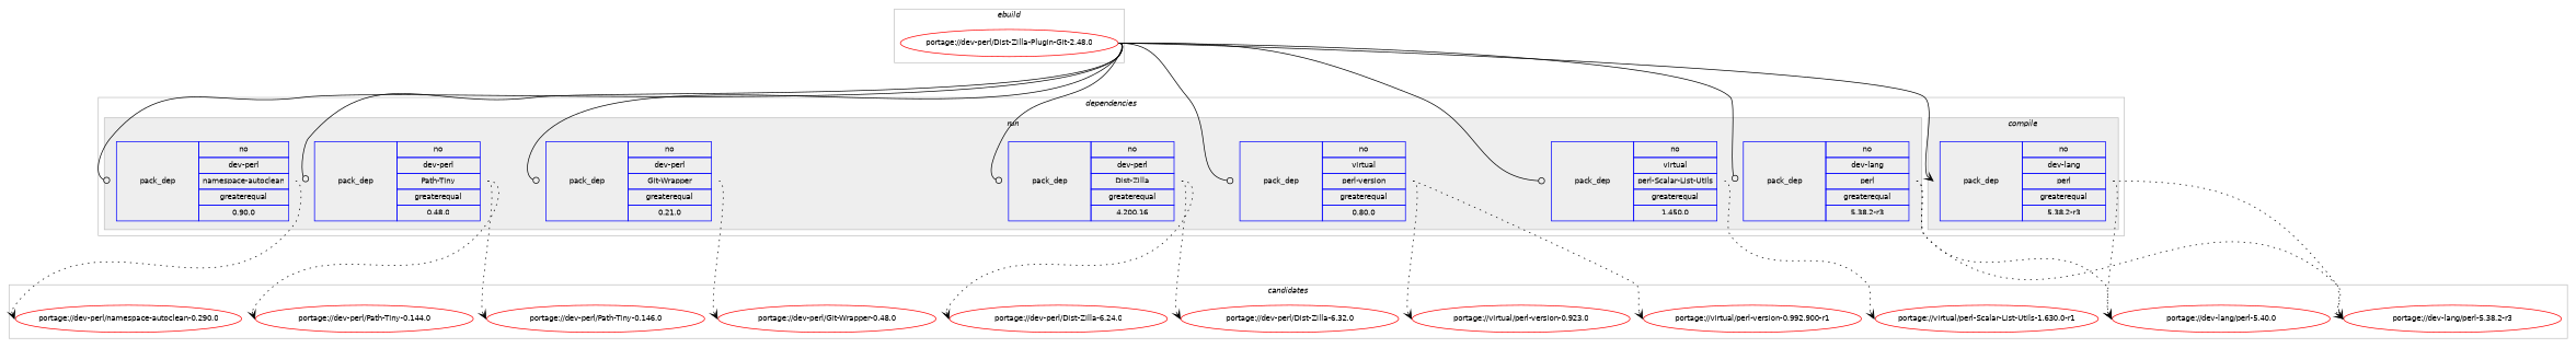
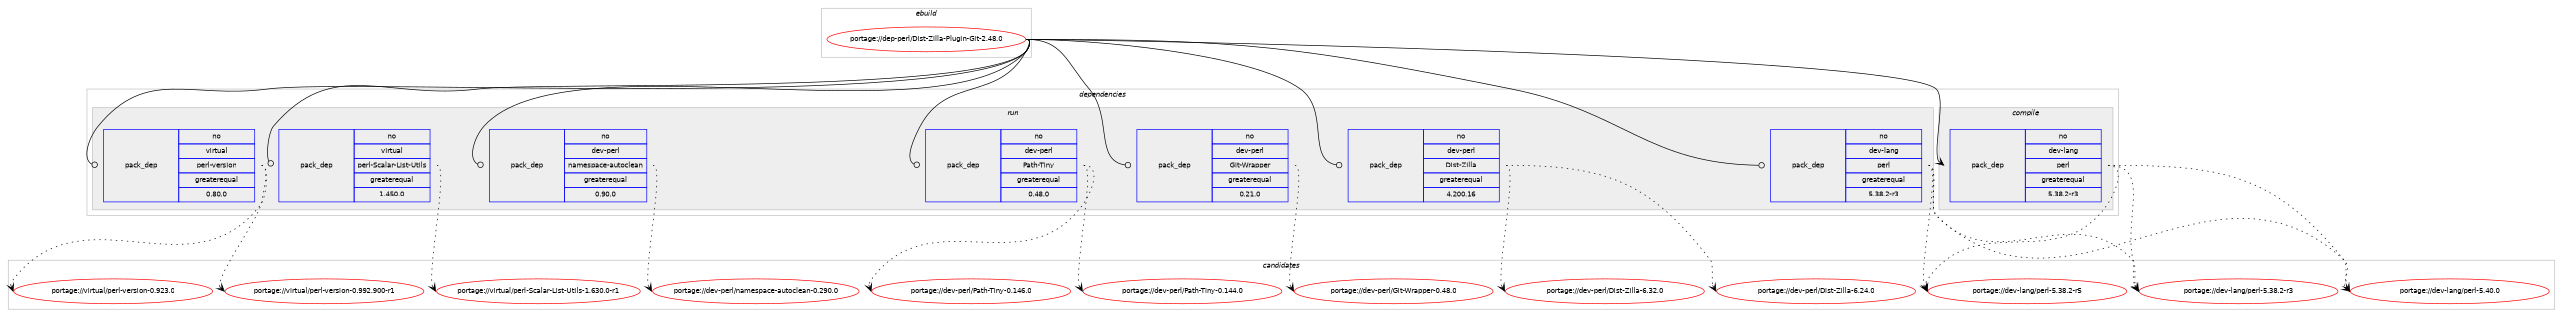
  digraph {
    compound=true
    concentrate=true
    fontname=Helvetica
    fontsize=10
    newrank=true
    rankdir=TB
    ranksep=1.5
    node [color=red fontname=Helvetica fontsize=10]
    edge [arrowhead=vee headport=w style=dotted tailport=e weight=100]
-   n1 [label="portage://dev-perl/Dist-Zilla-Plugin-Git-2.48.0" width=4]
+   n1 [label="portage://dep-perl/Dist-Zilla-Plugin-Git-2.48.0" width=4]
    n2 [color=blue label=<<TABLE BORDER="0" CELLBORDER="1" CELLSPACING="0" CELLPADDING="4" WIDTH="220"><TR><TD ROWSPAN="6" CELLPADDING="30">pack_dep</TD></TR><TR><TD WIDTH="110">no</TD></TR><TR><TD>dev-lang</TD></TR><TR><TD>perl</TD></TR><TR><TD>greaterequal</TD></TR><TR><TD>5.38.2-r3</TD></TR></TABLE>> shape=none]
    n3 [color=blue label=<<TABLE BORDER="0" CELLBORDER="1" CELLSPACING="0" CELLPADDING="4" WIDTH="220"><TR><TD ROWSPAN="6" CELLPADDING="30">pack_dep</TD></TR><TR><TD WIDTH="110">no</TD></TR><TR><TD>dev-lang</TD></TR><TR><TD>perl</TD></TR><TR><TD>greaterequal</TD></TR><TR><TD>5.38.2-r3</TD></TR></TABLE>> shape=none]
    n4 [color=blue label=<<TABLE BORDER="0" CELLBORDER="1" CELLSPACING="0" CELLPADDING="4" WIDTH="220"><TR><TD ROWSPAN="6" CELLPADDING="30">pack_dep</TD></TR><TR><TD WIDTH="110">no</TD></TR><TR><TD>dev-perl</TD></TR><TR><TD>Dist-Zilla</TD></TR><TR><TD>greaterequal</TD></TR><TR><TD>4.200.16</TD></TR></TABLE>> shape=none]
    n5 [color=blue label=<<TABLE BORDER="0" CELLBORDER="1" CELLSPACING="0" CELLPADDING="4" WIDTH="220"><TR><TD ROWSPAN="6" CELLPADDING="30">pack_dep</TD></TR><TR><TD WIDTH="110">no</TD></TR><TR><TD>dev-perl</TD></TR><TR><TD>Git-Wrapper</TD></TR><TR><TD>greaterequal</TD></TR><TR><TD>0.21.0</TD></TR></TABLE>> shape=none]
    n6 [color=blue label=<<TABLE BORDER="0" CELLBORDER="1" CELLSPACING="0" CELLPADDING="4" WIDTH="220"><TR><TD ROWSPAN="6" CELLPADDING="30">pack_dep</TD></TR><TR><TD WIDTH="110">no</TD></TR><TR><TD>dev-perl</TD></TR><TR><TD>Path-Tiny</TD></TR><TR><TD>greaterequal</TD></TR><TR><TD>0.48.0</TD></TR></TABLE>> shape=none]
    n7 [color=blue label=<<TABLE BORDER="0" CELLBORDER="1" CELLSPACING="0" CELLPADDING="4" WIDTH="220"><TR><TD ROWSPAN="6" CELLPADDING="30">pack_dep</TD></TR><TR><TD WIDTH="110">no</TD></TR><TR><TD>dev-perl</TD></TR><TR><TD>namespace-autoclean</TD></TR><TR><TD>greaterequal</TD></TR><TR><TD>0.90.0</TD></TR></TABLE>> shape=none]
    n8 [color=blue label=<<TABLE BORDER="0" CELLBORDER="1" CELLSPACING="0" CELLPADDING="4" WIDTH="220"><TR><TD ROWSPAN="6" CELLPADDING="30">pack_dep</TD></TR><TR><TD WIDTH="110">no</TD></TR><TR><TD>virtual</TD></TR><TR><TD>perl-Scalar-List-Utils</TD></TR><TR><TD>greaterequal</TD></TR><TR><TD>1.450.0</TD></TR></TABLE>> shape=none]
    n9 [color=blue label=<<TABLE BORDER="0" CELLBORDER="1" CELLSPACING="0" CELLPADDING="4" WIDTH="220"><TR><TD ROWSPAN="6" CELLPADDING="30">pack_dep</TD></TR><TR><TD WIDTH="110">no</TD></TR><TR><TD>virtual</TD></TR><TR><TD>perl-version</TD></TR><TR><TD>greaterequal</TD></TR><TR><TD>0.80.0</TD></TR></TABLE>> shape=none]
    n10 [label="portage://dev-lang/perl-5.38.2-r3" width=4]
+   n11 [label="portage://dev-lang/perl-5.38.2-r5" width=4]
    n12 [label="portage://dev-lang/perl-5.40.0" width=4]
    n13 [label="portage://dev-perl/Dist-Zilla-6.24.0" width=4]
    n14 [label="portage://dev-perl/Dist-Zilla-6.32.0" width=4]
    n15 [label="portage://dev-perl/Git-Wrapper-0.48.0" width=4]
    n16 [label="portage://dev-perl/Path-Tiny-0.144.0" width=4]
    n17 [label="portage://dev-perl/Path-Tiny-0.146.0" width=4]
    n18 [label="portage://dev-perl/namespace-autoclean-0.290.0" width=4]
    n19 [label="portage://virtual/perl-Scalar-List-Utils-1.630.0-r1" width=4]
    n20 [label="portage://virtual/perl-version-0.992.900-r1" width=4]
    n21 [label="portage://virtual/perl-version-0.923.0" width=4]
    subgraph cluster_1 {
      color=gray
      label=<<i>ebuild</i>>
      rank=same
      n1
    }
    subgraph cluster_2 {
      color=gray
      label=<<i>dependencies</i>>
      subgraph cluster_3 {
        color=gray
        fillcolor="#eeeeee"
        label=<<i>compile</i>>
        style=filled
        subgraph sub_4 {
          color=gray
          fillcolor="#eeeeee"
          label=<<i>compile</i>>
          style=filled
          n2
        }
      }
      subgraph cluster_5 {
        color=gray
        fillcolor="#eeeeee"
        label=<<i>compile and run</i>>
        style=filled
      }
      subgraph cluster_6 {
        color=gray
        fillcolor="#eeeeee"
        label=<<i>run</i>>
        style=filled
        subgraph sub_7 {
          color=gray
          fillcolor="#eeeeee"
          label=<<i>run</i>>
          style=filled
          n3
        }
        subgraph sub_8 {
          color=gray
          fillcolor="#eeeeee"
          label=<<i>run</i>>
          style=filled
          n4
        }
        subgraph sub_9 {
          color=gray
          fillcolor="#eeeeee"
          label=<<i>run</i>>
          style=filled
          n5
        }
        subgraph sub_10 {
          color=gray
          fillcolor="#eeeeee"
          label=<<i>run</i>>
          style=filled
          n6
        }
        subgraph sub_11 {
          color=gray
          fillcolor="#eeeeee"
          label=<<i>run</i>>
          style=filled
          n7
        }
        subgraph sub_12 {
          color=gray
          fillcolor="#eeeeee"
          label=<<i>run</i>>
          style=filled
          n8
        }
        subgraph sub_13 {
          color=gray
          fillcolor="#eeeeee"
          label=<<i>run</i>>
          style=filled
          n9
        }
      }
    }
    subgraph cluster_14 {
      color=gray
      label=<<i>candidates</i>>
      rank=same
      subgraph sub_15 {
        color=black
        label=<<i>candidates</i>>
        nodesep=1
        rank=same
        n10
+       n11
        n12
      }
      subgraph sub_16 {
        color=black
        label=<<i>candidates</i>>
        nodesep=1
        rank=same
        n10
+       n11
        n12
      }
      subgraph sub_17 {
        color=black
        label=<<i>candidates</i>>
        nodesep=1
        rank=same
        n13
        n14
      }
      subgraph sub_18 {
        color=black
        label=<<i>candidates</i>>
        nodesep=1
        rank=same
        n15
      }
      subgraph sub_19 {
        color=black
        label=<<i>candidates</i>>
        nodesep=1
        rank=same
        n16
        n17
      }
      subgraph sub_20 {
        color=black
        label=<<i>candidates</i>>
        nodesep=1
        rank=same
        n18
      }
      subgraph sub_21 {
        color=black
        label=<<i>candidates</i>>
        nodesep=1
        rank=same
        n19
      }
      subgraph sub_22 {
        color=black
        label=<<i>candidates</i>>
        nodesep=1
        rank=same
        n20
        n21
      }
    }
    n1 -> n2 [style=solid weight=20]
    n1 -> n3 [arrowhead=odot style=solid weight=20]
    n1 -> n4 [arrowhead=odot style=solid weight=20]
    n1 -> n5 [arrowhead=odot style=solid weight=20]
    n1 -> n6 [arrowhead=odot style=solid weight=20]
    n1 -> n7 [arrowhead=odot style=solid weight=20]
    n1 -> n8 [arrowhead=odot style=solid weight=20]
    n1 -> n9 [arrowhead=odot style=solid weight=20]
    n2 -> n10
+   n2 -> n11
    n2 -> n12
    n3 -> n10
+   n3 -> n11
    n3 -> n12
    n4 -> n13
    n4 -> n14
    n5 -> n15
    n6 -> n16
    n6 -> n17
    n7 -> n18
    n8 -> n19
    n9 -> n20
    n9 -> n21
  }
